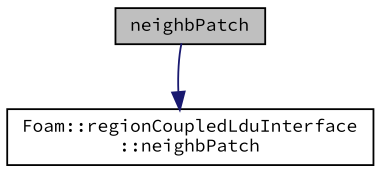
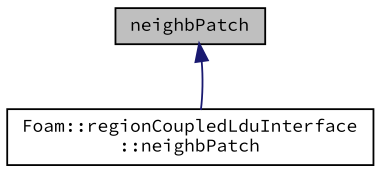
  digraph {
    rankdir=TB
    fontname="Source Code Pro"
    node [color=black fontname="Source Code Pro" fontsize=10 shape=record]
    n1 [fillcolor=grey75 fontcolor=black height=0.2 label=neighbPatch style=filled width=0.4]
    n2 [height=0.2 label="Foam::regionCoupledLduInterface\l::neighbPatch" width=0.4]
-   n1 -> n2 [color=midnightblue fontname="Source Code Pro" fontsize=10 labelfontname=Helvetica labelfontsize=10 style=solid]
+   n2 -> n1 [color=midnightblue fontname="Source Code Pro" fontsize=10 labelfontname=Helvetica labelfontsize=10 style=solid]
  }
